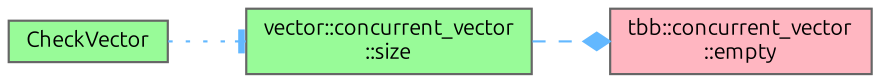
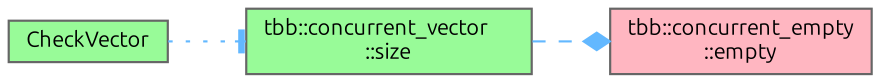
  digraph {
    fontname=Ubuntu
    rankdir=LR
    node [color=grey40 fillcolor=palegreen fontname=Ubuntu fontsize=10 shape=box style=filled]
    edge [color=steelblue1 fontname=Ubuntu fontsize=10 labelfontname=Helvetica labelfontsize=10]
    n1 [color=gray40 fontcolor=black height=0.2 label=CheckVector width=0.4]
-   n2 [height=0.2 label="vector::concurrent_vector\l::size" width=0.4]
-   n3 [fillcolor=lightpink height=0.2 label="tbb::concurrent_vector\l::empty" width=0.4]
+   n2 [height=0.2 label="tbb::concurrent_vector\l::size" width=0.4]
+   n3 [fillcolor=lightpink height=0.2 label="tbb::concurrent_empty\l::empty" width=0.4]
    n1 -> n2 [arrowhead=tee style=dotted]
    n2 -> n3 [arrowhead=diamond style=dashed]
  }
